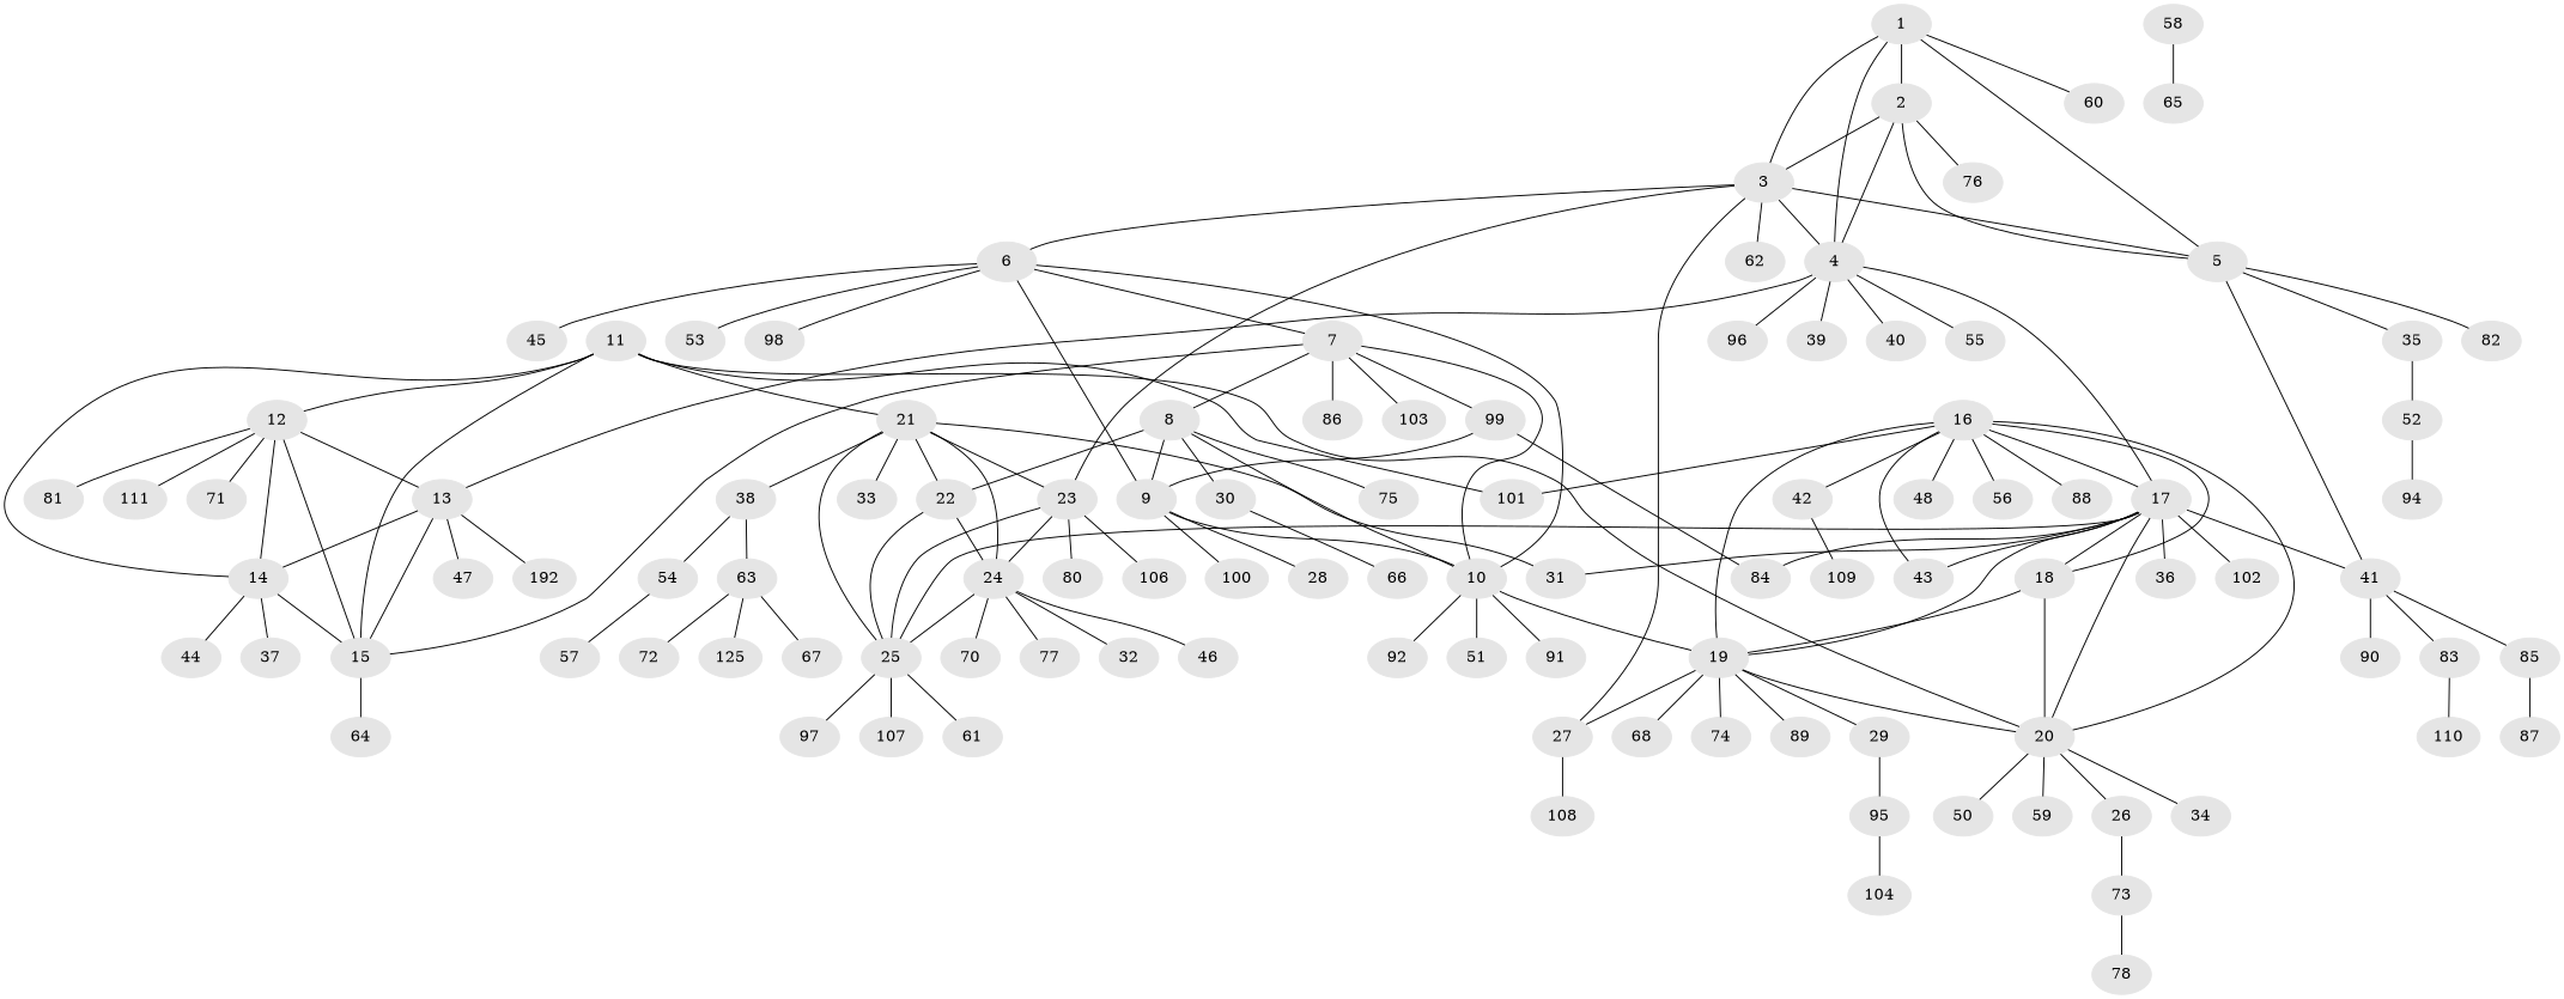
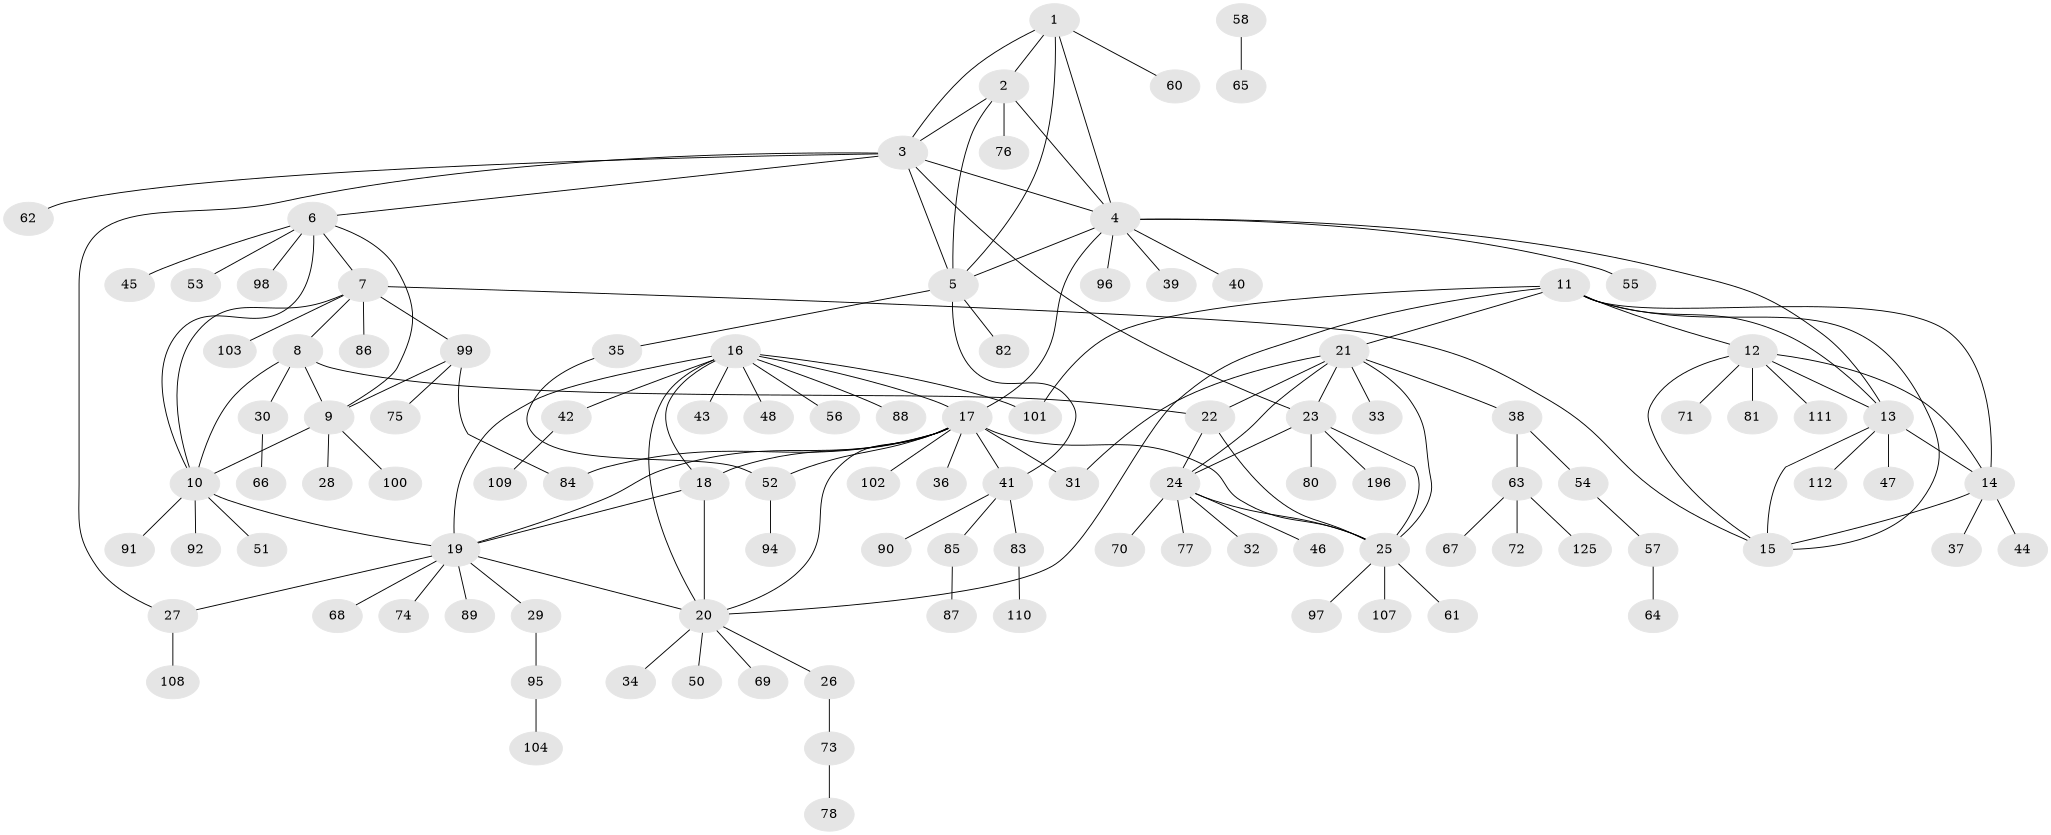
  graph {
    node [color=gray90 style=filled]
    1
    2
    3
    4
    5
    60
    76
    6
    23
    27
    62
    13
    17
    39
    40
    55
    96
    35
    41
    82
    7
    9
    10
    45
    53
    98
    25
    24
    80
-   106
+   106 [label=196]
    108
    15
    14
    47
-   112 [label=192]
+   112
    19
    20
    18
    31
    36
    52
    84
    102
    83
    85
    90
    8
    86
    99
    103
    22
    30
    75
    28
    100
    51
    91
    92
    66
    29
    68
    74
    89
    11
    12
    21
    101
    71
    81
    111
    37
    44
    26
    34
    50
-   59
+   59 [label=69]
    33
    38
    16
    42
    43
    48
    56
    88
    109
    61
    97
    107
    94
    95
    73
    32
    46
    70
    77
    54
    63
    78
    104
    57
    67
    72
    n103 [label=125]
    110
    87
    58
    65
    64
    1 -- 2
    1 -- 3
    1 -- 4
    1 -- 5
    1 -- 60
    2 -- 3
    2 -- 4
    2 -- 5
    2 -- 76
    3 -- 4
    3 -- 5
    3 -- 6
    3 -- 23
    3 -- 27
    3 -- 62
+   4 -- 5
    4 -- 13
    4 -- 17
    4 -- 39
    4 -- 40
    4 -- 55
    4 -- 96
    5 -- 35
    5 -- 41
    5 -- 82
    6 -- 7
    6 -- 9
    6 -- 10
    6 -- 45
    6 -- 53
    6 -- 98
    23 -- 25
    23 -- 24
    23 -- 80
    23 -- 106
    27 -- 108
    13 -- 15
    13 -- 14
    13 -- 47
    13 -- 112
    17 -- 41
    17 -- 25
    17 -- 19
    17 -- 20
    17 -- 18
    17 -- 31
    17 -- 36
-   17 -- 43
+   17 -- 52
    17 -- 84
    17 -- 102
    35 -- 52
    41 -- 83
    41 -- 85
    41 -- 90
    7 -- 10
    7 -- 15
    7 -- 8
    7 -- 86
    7 -- 99
    7 -- 103
    9 -- 10
    9 -- 28
    9 -- 100
    10 -- 19
    10 -- 51
    10 -- 91
    10 -- 92
    25 -- 61
    25 -- 97
    25 -- 107
    24 -- 25
    24 -- 32
    24 -- 46
    24 -- 70
    24 -- 77
    14 -- 15
    14 -- 37
    14 -- 44
    19 -- 27
    19 -- 20
    19 -- 29
    19 -- 68
    19 -- 74
    19 -- 89
    20 -- 26
    20 -- 34
    20 -- 50
    20 -- 59
    18 -- 19
    18 -- 20
    52 -- 94
    83 -- 110
    85 -- 87
    8 -- 9
    8 -- 10
    8 -- 22
    8 -- 30
-   8 -- 75
+   99 -- 75
    99 -- 9
    99 -- 84
    22 -- 25
    22 -- 24
    30 -- 66
    29 -- 95
+   11 -- 13
    11 -- 15
    11 -- 14
    11 -- 20
    11 -- 12
    11 -- 21
    11 -- 101
    12 -- 13
    12 -- 15
    12 -- 14
    12 -- 71
    12 -- 81
    12 -- 111
    21 -- 23
    21 -- 25
    21 -- 24
    21 -- 31
    21 -- 22
    21 -- 33
    21 -- 38
    26 -- 73
    38 -- 54
    38 -- 63
    16 -- 17
    16 -- 19
    16 -- 20
    16 -- 18
    16 -- 101
    16 -- 42
    16 -- 43
    16 -- 48
    16 -- 56
    16 -- 88
    42 -- 109
    95 -- 104
    73 -- 78
    54 -- 57
    63 -- 67
    63 -- 72
    63 -- n103
-   15 -- 64
+   57 -- 64
    58 -- 65
  }
